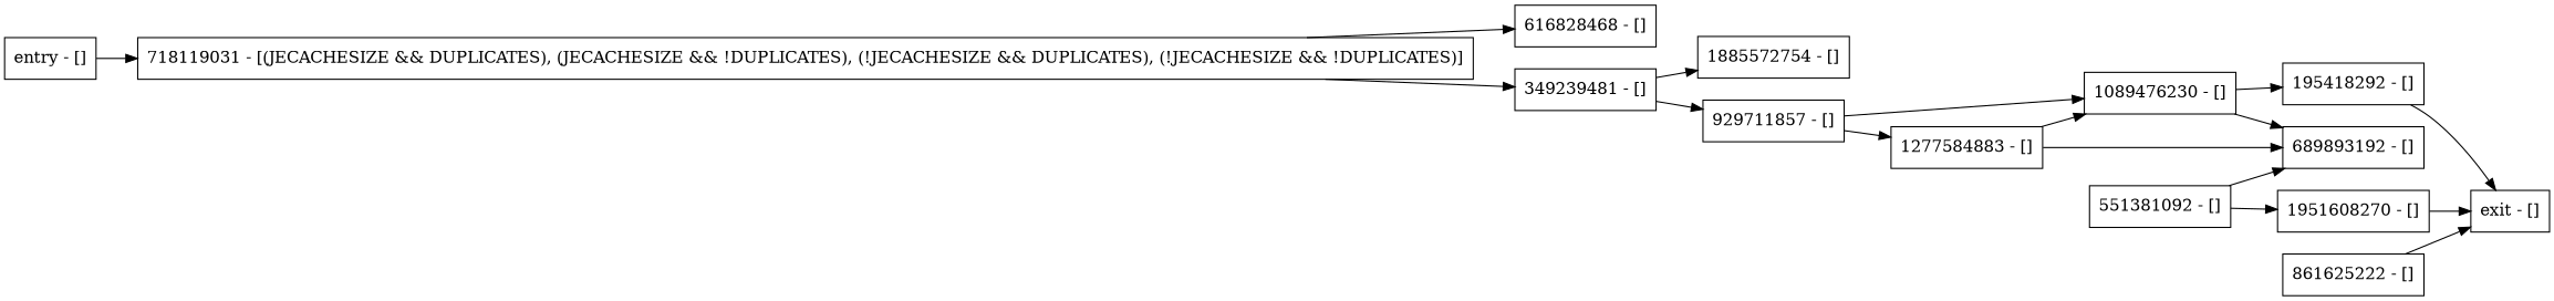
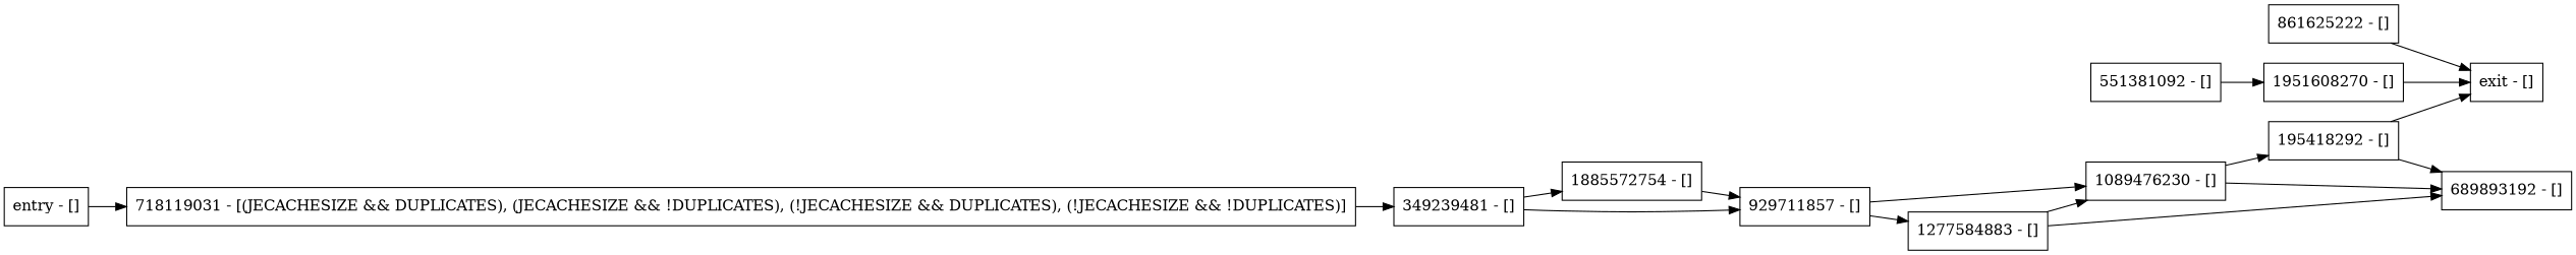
  digraph {
    rankdir=LR
    node [shape=record]
    n1 [label="1277584883 - []"]
    n2 [label="689893192 - []"]
    n3 [label="1089476230 - []"]
    n4 [label="195418292 - []"]
    n5 [label="551381092 - []"]
    n6 [label="1951608270 - []"]
    n7 [label="exit - []"]
    n8 [label="861625222 - []"]
    n9 [label="718119031 - [(JECACHESIZE && DUPLICATES), (JECACHESIZE && !DUPLICATES), (!JECACHESIZE && DUPLICATES), (!JECACHESIZE && !DUPLICATES)]"]
-   n10 [label="616828468 - []"]
    n11 [label="349239481 - []"]
    n12 [label="1885572754 - []"]
    n13 [label="929711857 - []"]
    n14 [label="entry - []"]
    n1 -> n2
    n1 -> n3
    n3 -> n2
    n3 -> n4
    n4 -> n7
-   n5 -> n2
+   n4 -> n2
    n5 -> n6
    n6 -> n7
    n8 -> n7
-   n9 -> n10
    n9 -> n11
    n11 -> n12
    n11 -> n13
+   n12 -> n13
    n13 -> n1
    n13 -> n3
    n14 -> n9
  }
